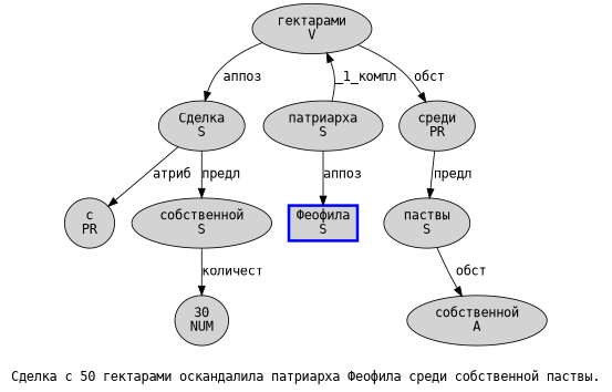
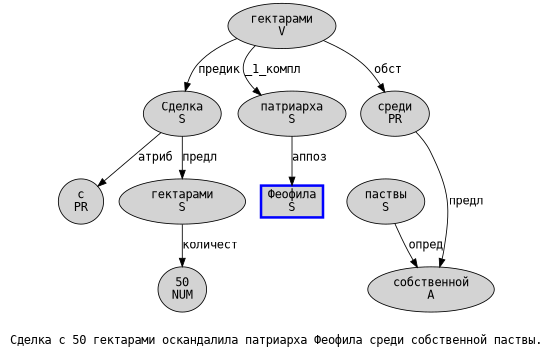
  digraph {
    fontname="DejaVu Sans Mono"
    label="Сделка с 50 гектарами оскандалила патриарха Феофила среди собственной паствы."
    node [fillcolor=lightgray fontname="DejaVu Sans Mono" penwidth=1 shape=ellipse style=filled]
    edge [fontname="DejaVu Sans Mono"]
    n1 [label="Сделка\nS"]
    n2 [label="с\nPR"]
-   n3 [label="собственной\nS"]
-   n4 [label="30\nNUM"]
+   n3 [label="гектарами\nS"]
+   n4 [label="50\nNUM"]
    n5 [label="гектарами\nV"]
    n6 [label="патриарха\nS"]
    n7 [label="среди\nPR"]
    n8 [color=blue label="Феофила\nS" penwidth=3 shape=box]
    n9 [label="паствы\nS"]
    n10 [label="собственной\nA"]
    n1 -> n2 [label="атриб"]
    n1 -> n3 [label="предл"]
    n3 -> n4 [label="количест"]
-   n5 -> n1 [label="аппоз"]
-   n6 -> n5 [label="_1_компл"]
+   n5 -> n1 [label="предик"]
+   n5 -> n6 [label="_1_компл"]
    n5 -> n7 [label="обст"]
    n6 -> n8 [label="аппоз"]
-   n7 -> n9 [label="предл"]
-   n9 -> n10 [label="обст"]
+   n7 -> n10 [label="предл"]
+   n9 -> n10 [label="опред"]
  }
